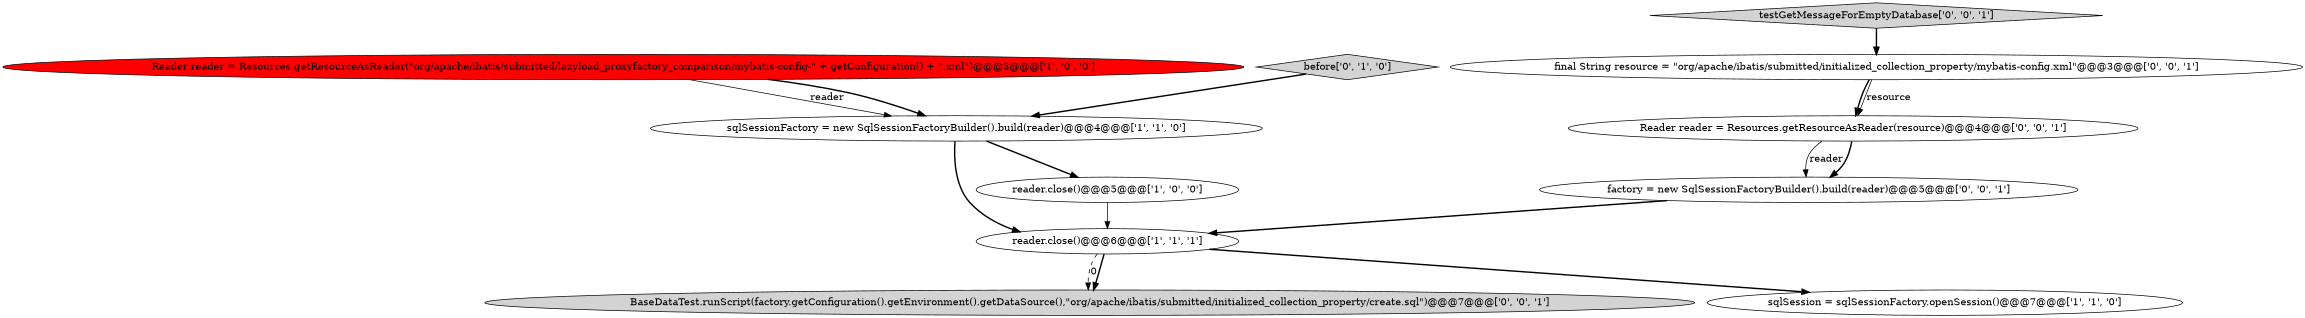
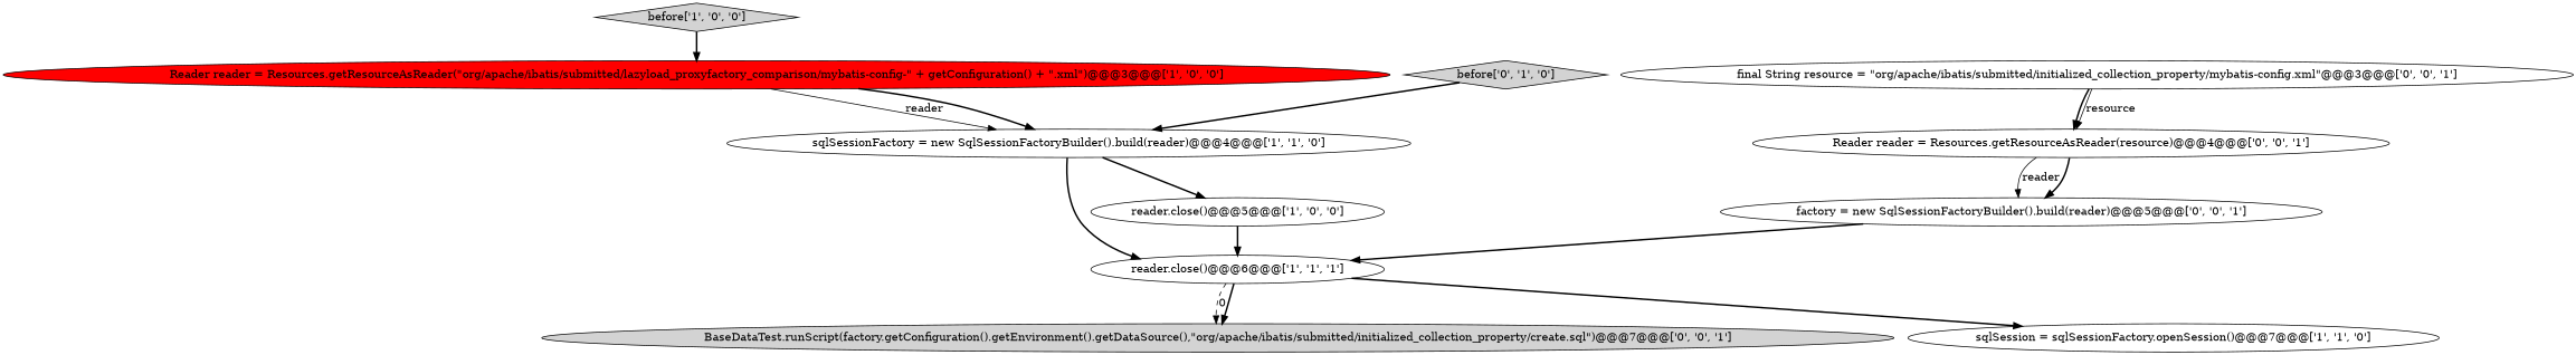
  digraph {
    node [fillcolor=white shape=ellipse style=filled]
    edge [style=bold]
    n1 [label="factory = new SqlSessionFactoryBuilder().build(reader)@@@5@@@['0', '0', '1']"]
    n2 [label="reader.close()@@@6@@@['1', '1', '1']"]
    n3 [fillcolor=lightgray label="BaseDataTest.runScript(factory.getConfiguration().getEnvironment().getDataSource(),\"org/apache/ibatis/submitted/initialized_collection_property/create.sql\")@@@7@@@['0', '0', '1']"]
    n4 [label="sqlSession = sqlSessionFactory.openSession()@@@7@@@['1', '1', '0']"]
    n5 [label="reader.close()@@@5@@@['1', '0', '0']"]
-   n6 [fillcolor=lightgray label="testGetMessageForEmptyDatabase['0', '0', '1']" shape=diamond]
    n7 [label="final String resource = \"org/apache/ibatis/submitted/initialized_collection_property/mybatis-config.xml\"@@@3@@@['0', '0', '1']"]
    n8 [label="Reader reader = Resources.getResourceAsReader(resource)@@@4@@@['0', '0', '1']"]
    n9 [fillcolor=red label="Reader reader = Resources.getResourceAsReader(\"org/apache/ibatis/submitted/lazyload_proxyfactory_comparison/mybatis-config-\" + getConfiguration() + \".xml\")@@@3@@@['1', '0', '0']"]
    n10 [label="sqlSessionFactory = new SqlSessionFactoryBuilder().build(reader)@@@4@@@['1', '1', '0']"]
    n11 [fillcolor=lightgray label="before['0', '1', '0']" shape=diamond]
+   n12 [fillcolor=lightgray label="before['1', '0', '0']" shape=diamond]
    n1 -> n2
    n2 -> n3 [label=0 style=dashed]
    n2 -> n3
    n2 -> n4
-   n5 -> n2 [style=solid]
-   n6 -> n7
+   n5 -> n2
    n7 -> n8
    n7 -> n8 [label=resource style=solid]
    n8 -> n1 [label=reader style=solid]
    n8 -> n1
    n9 -> n10 [label=reader style=solid]
    n9 -> n10
    n10 -> n2
    n10 -> n5
    n11 -> n10
+   n12 -> n9
  }
